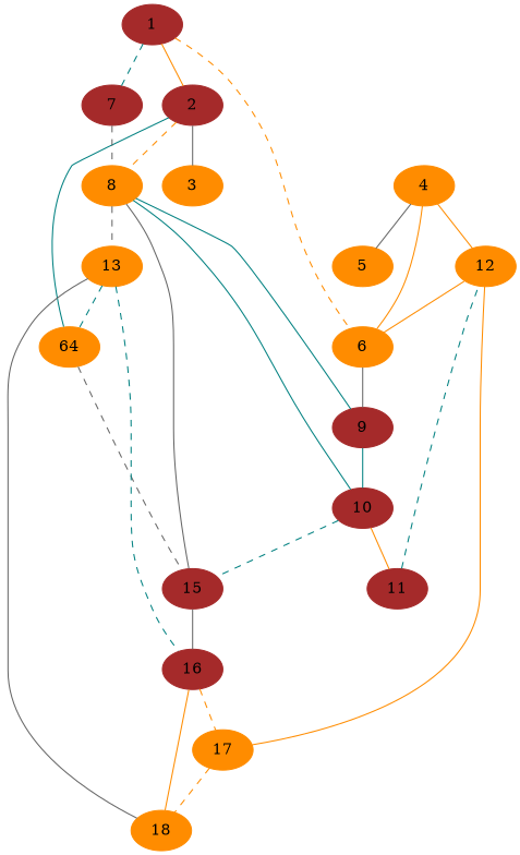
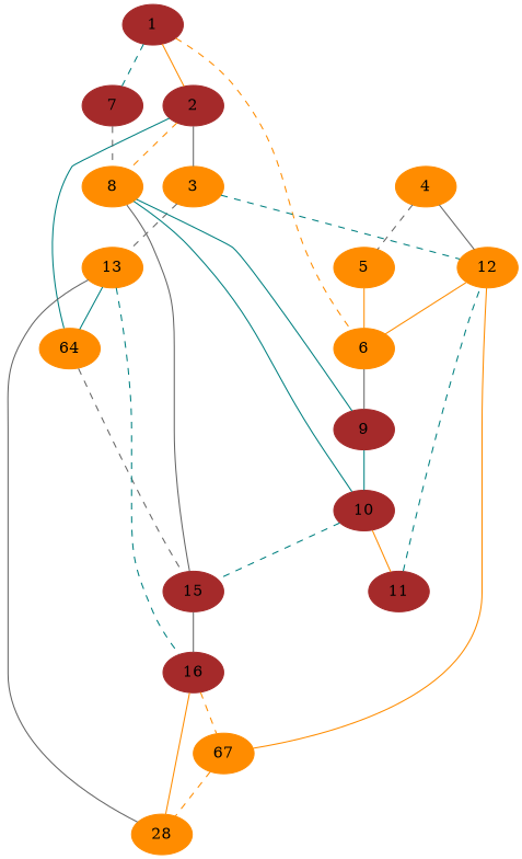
  graph {
    node [color=darkorange style=filled]
    edge [color=darkorange style=solid weight=1.0]
    1 [color=brown]
    2 [color=brown]
    6
    7 [color=brown]
    3
    8
    n7 [label=64]
    9 [color=brown]
    12
    13
    10 [color=brown]
    15 [color=brown]
    4
    5
-   17
-   18
+   17 [label=67]
+   18 [label=28]
    16 [color=brown]
    11 [color=brown]
    1 -- 2
    1 -- 6 [style=dashed]
    1 -- 7 [color=teal style=dashed weight=2.0]
    2 -- 3 [color=gray40 weight=2.0]
    2 -- 8 [style=dashed]
    2 -- n7 [color=teal weight=2.0]
    6 -- 9 [color=gray40 weight=2.0]
    7 -- 8 [color=gray40 style=dashed weight=2.0]
-   8 -- 13 [color=gray40 style=dashed weight=2.0]
+   3 -- 12 [color=teal style=dashed]
+   3 -- 13 [color=gray40 style=dashed weight=2.0]
    8 -- 9 [color=teal]
    8 -- 10 [color=teal]
    8 -- 15 [color=gray40]
    n7 -- 15 [color=gray40 style=dashed]
    9 -- 10 [color=teal weight=2.0]
    12 -- 6
    12 -- 17
-   13 -- n7 [color=teal style=dashed weight=2.0]
+   13 -- n7 [color=teal weight=2.0]
    13 -- 18 [color=gray40]
    13 -- 16 [color=teal style=dashed]
    10 -- 15 [color=teal style=dashed]
    10 -- 11 [weight=2.0]
    15 -- 16 [color=gray40 weight=3.0]
-   4 -- 12 [weight=2.0]
-   4 -- 5 [color=gray40 weight=2.0]
-   4 -- 6 [weight=2.0]
+   4 -- 12 [color=gray40 weight=2.0]
+   4 -- 5 [color=gray40 style=dashed weight=2.0]
+   5 -- 6 [weight=2.0]
    17 -- 18 [style=dashed]
    16 -- 17 [style=dashed]
    16 -- 18
    11 -- 12 [color=teal style=dashed weight=2.0]
  }
